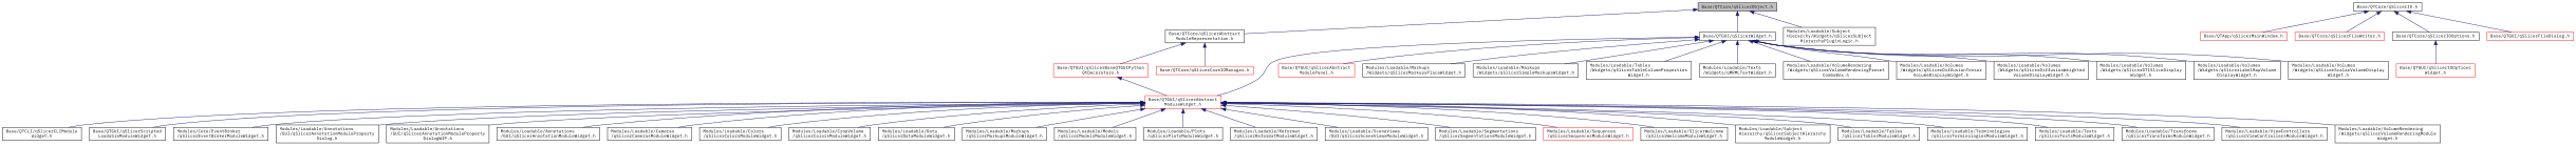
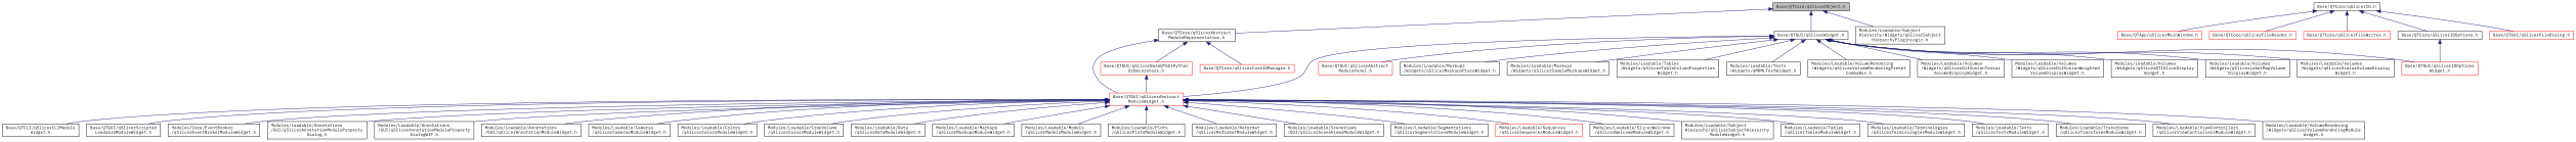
  digraph {
    fontname="IBM Plex Mono"
    node [color=black fontname="IBM Plex Mono" fontsize=10 shape=record]
    edge [color=midnightblue dir=back fontname="IBM Plex Mono" fontsize=10 labelfontname=Helvetica labelfontsize=10 style=solid]
    n1 [fillcolor=grey75 fontcolor=black height=0.2 label="Base/QTCore/qSlicerObject.h" style=filled width=0.4]
    n2 [height=0.2 label="Base/QTCore/qSlicerAbstract\lModuleRepresentation.h" width=0.4]
    n3 [height=0.2 label="Base/QTGUI/qSlicerWidget.h" width=0.4]
    n4 [height=0.2 label="Modules/Loadable/Subject\lHierarchy/Widgets/qSlicerSubject\lHierarchyPluginLogic.h" width=0.4]
    n5 [color=red height=0.2 label="Base/QTGUI/qSlicerAbstract\lModuleWidget.h" width=0.4]
    n6 [color=red height=0.2 label="Base/QTGUI/qSlicerBaseQTGUIPython\lQtDecorators.h" width=0.4]
    n7 [color=red height=0.2 label="Base/QTCore/qSlicerCoreIOManager.h" width=0.4]
    n8 [height=0.2 label="Base/QTCore/qSlicerIO.h" width=0.4]
    n9 [color=red height=0.2 label="Base/QTApp/qSlicerMainWindow.h" width=0.4]
+   n10 [color=red height=0.2 label="Base/QTCore/qSlicerFileReader.h" width=0.4]
    n11 [color=red height=0.2 label="Base/QTCore/qSlicerFileWriter.h" width=0.4]
    n12 [height=0.2 label="Base/QTCore/qSlicerIOOptions.h" width=0.4]
    n13 [color=red height=0.2 label="Base/QTGUI/qSlicerFileDialog.h" width=0.4]
    n14 [color=red height=0.2 label="Base/QTGUI/qSlicerIOOptions\lWidget.h" width=0.4]
    n15 [color=red height=0.2 label="Base/QTGUI/qSlicerAbstract\lModulePanel.h" width=0.4]
    n16 [height=0.2 label="Modules/Loadable/Markups\l/Widgets/qSlicerMarkupsPlaceWidget.h" width=0.4]
    n17 [height=0.2 label="Modules/Loadable/Markups\l/Widgets/qSlicerSimpleMarkupsWidget.h" width=0.4]
    n18 [height=0.2 label="Modules/Loadable/Tables\l/Widgets/qSlicerTableColumnProperties\lWidget.h" width=0.4]
    n19 [height=0.2 label="Modules/Loadable/Texts\l/Widgets/qMRMLTextWidget.h" width=0.4]
    n20 [height=0.2 label="Modules/Loadable/VolumeRendering\l/Widgets/qSlicerVolumeRenderingPreset\lComboBox.h" width=0.4]
    n21 [height=0.2 label="Modules/Loadable/Volumes\l/Widgets/qSlicerDiffusionTensor\lVolumeDisplayWidget.h" width=0.4]
    n22 [height=0.2 label="Modules/Loadable/Volumes\l/Widgets/qSlicerDiffusionWeighted\lVolumeDisplayWidget.h" width=0.4]
    n23 [height=0.2 label="Modules/Loadable/Volumes\l/Widgets/qSlicerDTISliceDisplay\lWidget.h" width=0.4]
    n24 [height=0.2 label="Modules/Loadable/Volumes\l/Widgets/qSlicerLabelMapVolume\lDisplayWidget.h" width=0.4]
    n25 [height=0.2 label="Modules/Loadable/Volumes\l/Widgets/qSlicerScalarVolumeDisplay\lWidget.h" width=0.4]
    n26 [height=0.2 label="Base/QTCLI/qSlicerCLIModule\lWidget.h" width=0.4]
    n27 [height=0.2 label="Base/QTGUI/qSlicerScripted\lLoadableModuleWidget.h" width=0.4]
    n28 [height=0.2 label="Modules/Core/EventBroker\l/qSlicerEventBrokerModuleWidget.h" width=0.4]
    n29 [height=0.2 label="Modules/Loadable/Annotations\l/GUI/qSlicerAnnotationModuleProperty\lDialog.h" width=0.4]
    n30 [height=0.2 label="Modules/Loadable/Annotations\l/GUI/qSlicerAnnotationModuleProperty\lDialogWIP.h" width=0.4]
    n31 [height=0.2 label="Modules/Loadable/Annotations\l/GUI/qSlicerAnnotationModuleWidget.h" width=0.4]
    n32 [height=0.2 label="Modules/Loadable/Cameras\l/qSlicerCamerasModuleWidget.h" width=0.4]
    n33 [height=0.2 label="Modules/Loadable/Colors\l/qSlicerColorsModuleWidget.h" width=0.4]
    n34 [height=0.2 label="Modules/Loadable/CropVolume\l/qSlicerColorsModuleWidget.h" width=0.4]
    n35 [height=0.2 label="Modules/Loadable/Data\l/qSlicerDataModuleWidget.h" width=0.4]
    n36 [height=0.2 label="Modules/Loadable/Markups\l/qSlicerMarkupsModuleWidget.h" width=0.4]
    n37 [height=0.2 label="Modules/Loadable/Models\l/qSlicerModelsModuleWidget.h" width=0.4]
    n38 [height=0.2 label="Modules/Loadable/Plots\l/qSlicerPlotsModuleWidget.h" width=0.4]
    n39 [height=0.2 label="Modules/Loadable/Reformat\l/qSlicerReformatModuleWidget.h" width=0.4]
    n40 [height=0.2 label="Modules/Loadable/SceneViews\l/GUI/qSlicerSceneViewsModuleWidget.h" width=0.4]
    n41 [height=0.2 label="Modules/Loadable/Segmentations\l/qSlicerSegmentationsModuleWidget.h" width=0.4]
    n42 [color=red height=0.2 label="Modules/Loadable/Sequences\l/qSlicerSequencesModuleWidget.h" width=0.4]
    n43 [height=0.2 label="Modules/Loadable/SlicerWelcome\l/qSlicerWelcomeModuleWidget.h" width=0.4]
    n44 [height=0.2 label="Modules/Loadable/Subject\lHierarchy/qSlicerSubjectHierarchy\lModuleWidget.h" width=0.4]
    n45 [height=0.2 label="Modules/Loadable/Tables\l/qSlicerTablesModuleWidget.h" width=0.4]
    n46 [height=0.2 label="Modules/Loadable/Terminologies\l/qSlicerTerminologiesModuleWidget.h" width=0.4]
    n47 [height=0.2 label="Modules/Loadable/Texts\l/qSlicerTextsModuleWidget.h" width=0.4]
    n48 [height=0.2 label="Modules/Loadable/Transforms\l/qSlicerTransformsModuleWidget.h" width=0.4]
    n49 [height=0.2 label="Modules/Loadable/ViewControllers\l/qSlicerViewControllersModuleWidget.h" width=0.4]
    n50 [height=0.2 label="Modules/Loadable/VolumeRendering\l/Widgets/qSlicerVolumeRenderingModule\lWidget.h" width=0.4]
    n1 -> n2
    n1 -> n3
    n1 -> n4
+   n2 -> n5
    n2 -> n6
    n2 -> n7
    n3 -> n5
+   n3 -> n14
    n3 -> n15
    n3 -> n16
    n3 -> n17
    n3 -> n18
    n3 -> n19
    n3 -> n20
    n3 -> n21
    n3 -> n22
    n3 -> n23
    n3 -> n24
    n3 -> n25
    n5 -> n26
    n5 -> n27
    n5 -> n28
    n5 -> n29
    n5 -> n30
    n5 -> n31
    n5 -> n32
    n5 -> n33
    n5 -> n34
    n5 -> n35
    n5 -> n36
    n5 -> n37
    n5 -> n38
    n5 -> n39
    n5 -> n40
    n5 -> n41
    n5 -> n42
    n5 -> n43
    n5 -> n44
    n5 -> n45
    n5 -> n46
    n5 -> n47
    n5 -> n48
    n5 -> n49
    n5 -> n50
    n6 -> n5
    n8 -> n9
+   n8 -> n10
    n8 -> n11
    n8 -> n12
    n8 -> n13
    n12 -> n14
  }
